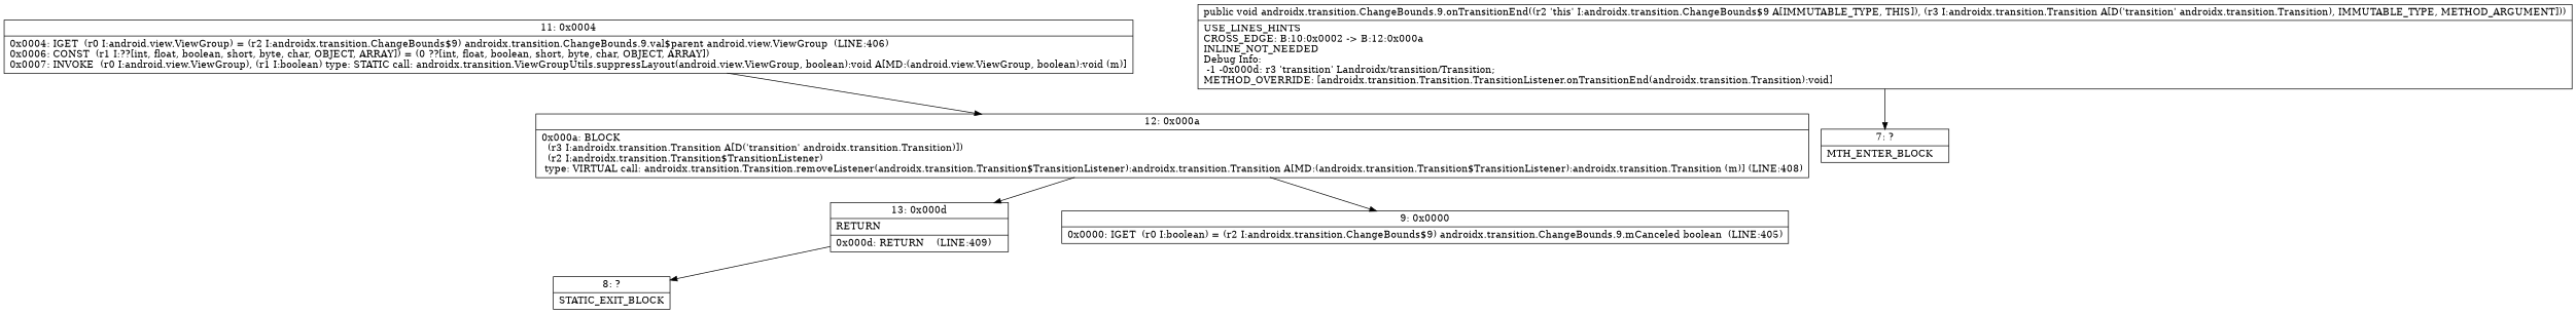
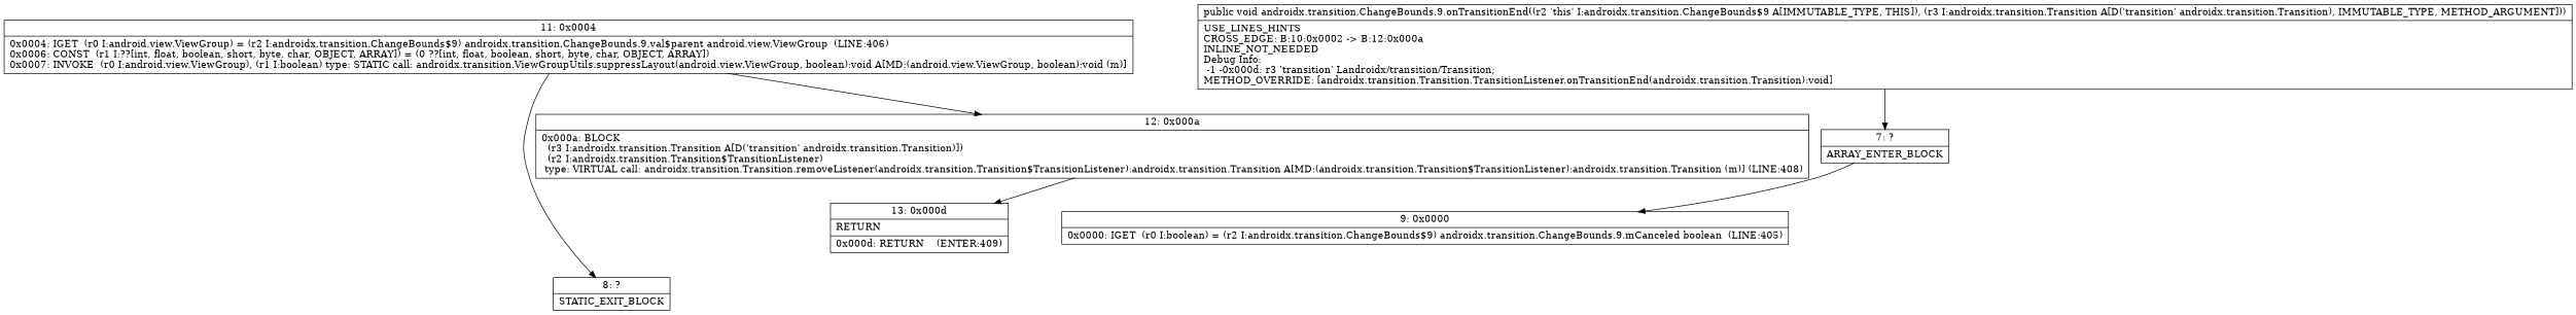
  digraph {
    node [shape=record]
-   n1 [label="{7\:\ ?|MTH_ENTER_BLOCK\l}"]
+   n1 [label="{7\:\ ?|ARRAY_ENTER_BLOCK\l}"]
    n2 [label="{9\:\ 0x0000|0x0000: IGET  (r0 I:boolean) = (r2 I:androidx.transition.ChangeBounds$9) androidx.transition.ChangeBounds.9.mCanceled boolean  (LINE:405)\l}"]
    n3 [label="{11\:\ 0x0004|0x0004: IGET  (r0 I:android.view.ViewGroup) = (r2 I:androidx.transition.ChangeBounds$9) androidx.transition.ChangeBounds.9.val$parent android.view.ViewGroup  (LINE:406)\l0x0006: CONST  (r1 I:??[int, float, boolean, short, byte, char, OBJECT, ARRAY]) = (0 ??[int, float, boolean, short, byte, char, OBJECT, ARRAY]) \l0x0007: INVOKE  (r0 I:android.view.ViewGroup), (r1 I:boolean) type: STATIC call: androidx.transition.ViewGroupUtils.suppressLayout(android.view.ViewGroup, boolean):void A[MD:(android.view.ViewGroup, boolean):void (m)]\l}"]
    n4 [label="{12\:\ 0x000a|0x000a: BLOCK  \l  (r3 I:androidx.transition.Transition A[D('transition' androidx.transition.Transition)])\l  (r2 I:androidx.transition.Transition$TransitionListener)\l type: VIRTUAL call: androidx.transition.Transition.removeListener(androidx.transition.Transition$TransitionListener):androidx.transition.Transition A[MD:(androidx.transition.Transition$TransitionListener):androidx.transition.Transition (m)] (LINE:408)\l}"]
-   n5 [label="{13\:\ 0x000d|RETURN\l|0x000d: RETURN    (LINE:409)\l}"]
+   n5 [label="{13\:\ 0x000d|RETURN\l|0x000d: RETURN    (ENTER:409)\l}"]
    n6 [label="{8\:\ ?|STATIC_EXIT_BLOCK\l}"]
    n7 [label="{public void androidx.transition.ChangeBounds.9.onTransitionEnd((r2 'this' I:androidx.transition.ChangeBounds$9 A[IMMUTABLE_TYPE, THIS]), (r3 I:androidx.transition.Transition A[D('transition' androidx.transition.Transition), IMMUTABLE_TYPE, METHOD_ARGUMENT]))  | USE_LINES_HINTS\lCROSS_EDGE: B:10:0x0002 \-\> B:12:0x000a\lINLINE_NOT_NEEDED\lDebug Info:\l  \-1 \-0x000d: r3 'transition' Landroidx\/transition\/Transition;\lMETHOD_OVERRIDE: [androidx.transition.Transition.TransitionListener.onTransitionEnd(androidx.transition.Transition):void]\l}"]
-   n4 -> n2
+   n1 -> n2
    n3 -> n4
    n4 -> n5
-   n5 -> n6
+   n3 -> n6
    n7 -> n1
  }
